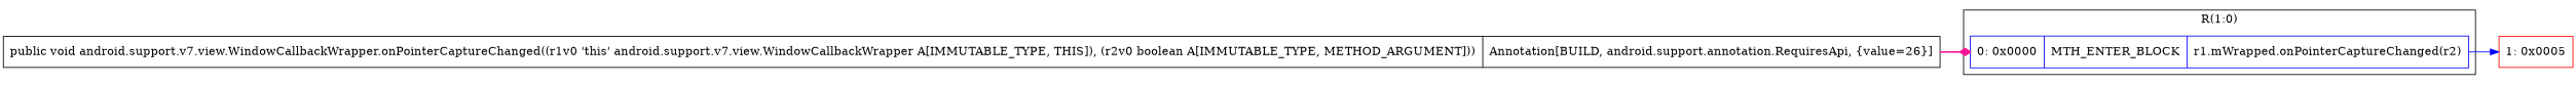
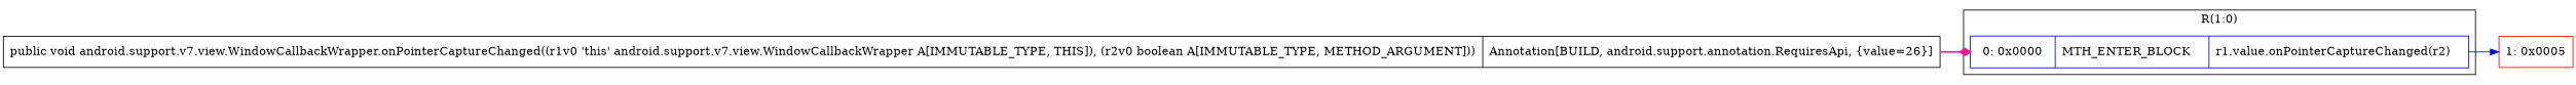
  digraph {
    rankdir=LR
    node [shape=record]
-   n1 [color=blue label="{0\:\ 0x0000|MTH_ENTER_BLOCK\l|r1.mWrapped.onPointerCaptureChanged(r2)\l}"]
+   n1 [color=blue label="{0\:\ 0x0000|MTH_ENTER_BLOCK\l|r1.value.onPointerCaptureChanged(r2)\l}"]
    n2 [color=red label="{1\:\ 0x0005}"]
    n3 [label="{public void android.support.v7.view.WindowCallbackWrapper.onPointerCaptureChanged((r1v0 'this' android.support.v7.view.WindowCallbackWrapper A[IMMUTABLE_TYPE, THIS]), (r2v0 boolean A[IMMUTABLE_TYPE, METHOD_ARGUMENT]))  | Annotation[BUILD, android.support.annotation.RequiresApi, \{value=26\}]\l}"]
    subgraph cluster_1 {
      label="R(1:0)"
      n1
    }
    n1 -> n2 [color=blue style=solid arrowhead=normal]
    n3 -> n1 [color=deeppink style=bold arrowhead=diamond]
  }
